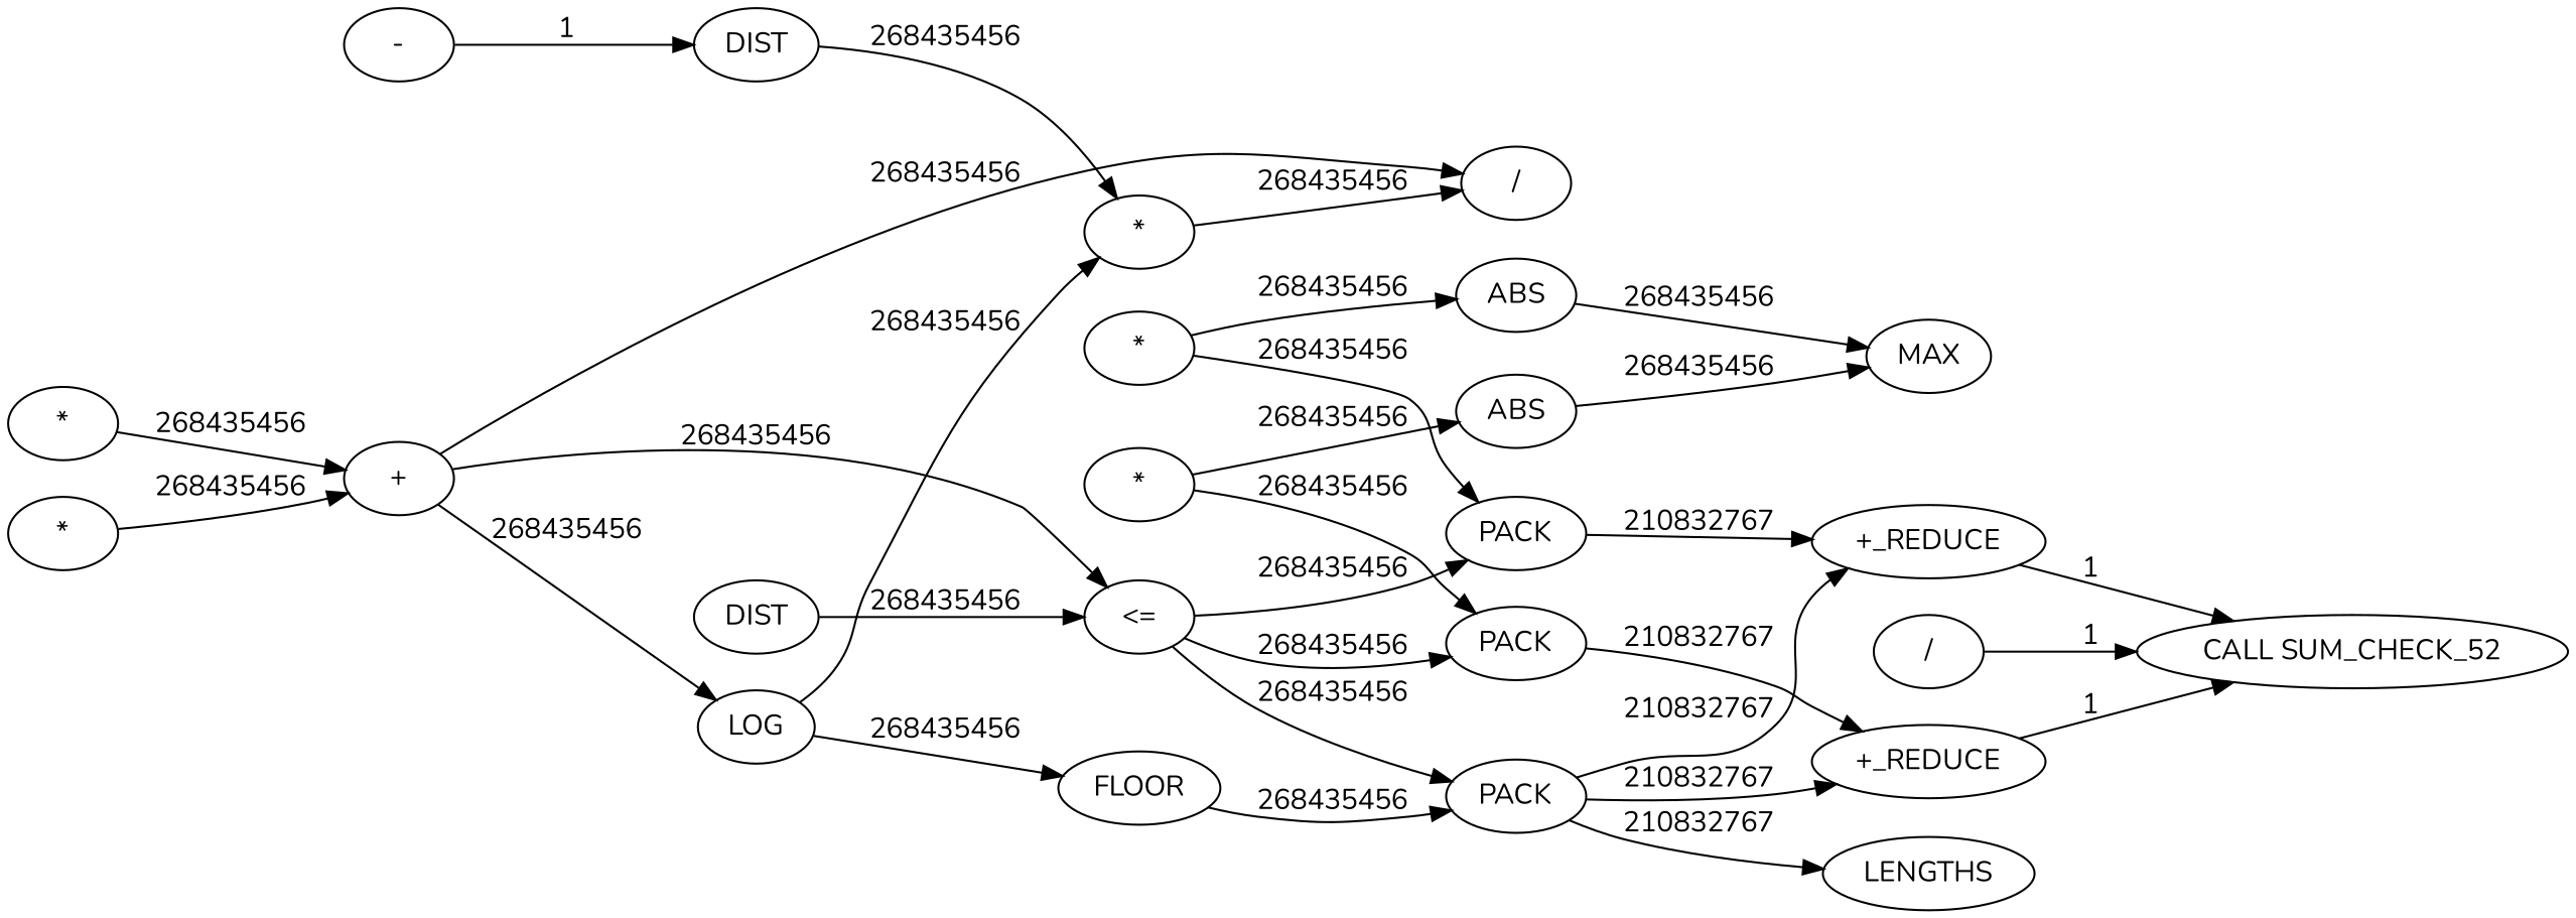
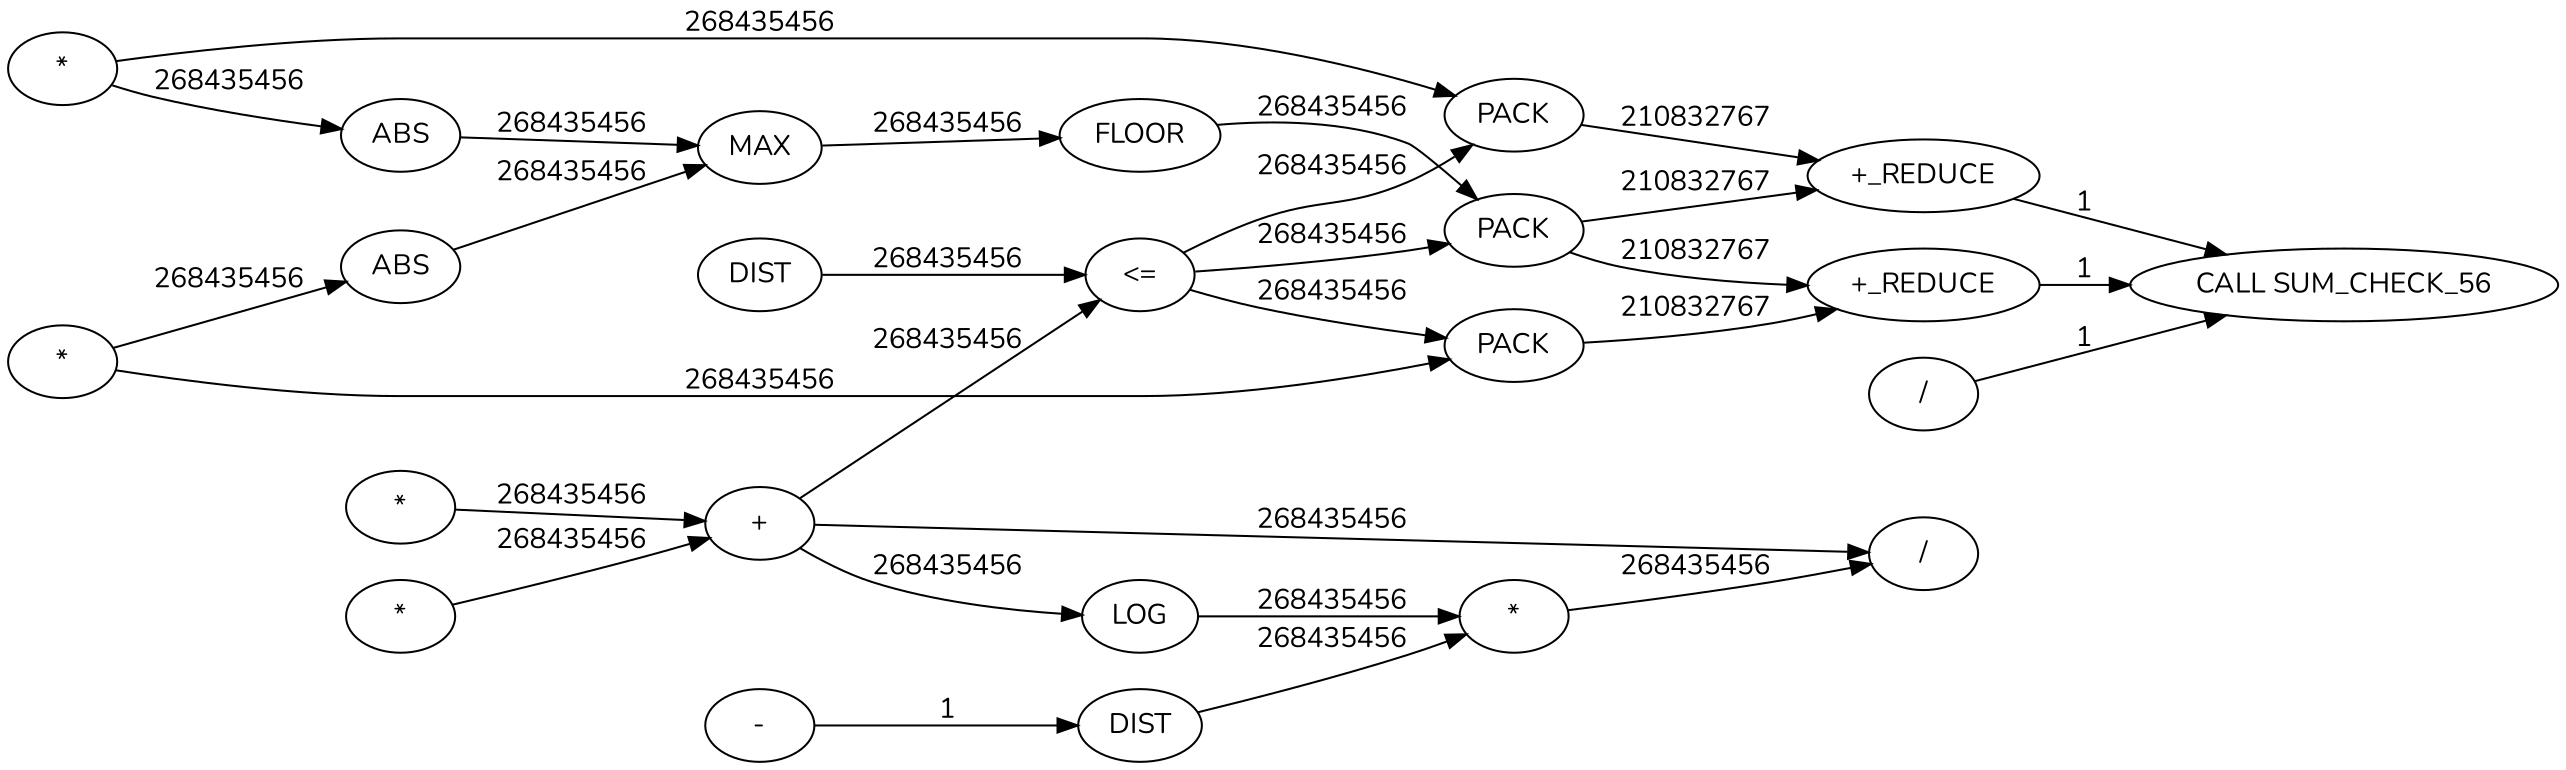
  digraph {
    fontname=Nunito
    rankdir=LR
    node [cost=473 fontname=Nunito]
    edge [cost=268435456 fontname=Nunito]
    n1 [cost=2138303269 label=PACK]
    n2 [cost=140292445 label="+_REDUCE"]
-   n3 [cost=989 label=LENGTHS]
    n4 [cost=143823261 label="+_REDUCE"]
-   n5 [cost=0 label="CALL SUM_CHECK_52"]
+   n5 [cost=0 label="CALL SUM_CHECK_56"]
    n6 [cost=618136481 label=ABS]
    n7 [cost=882539955 label=MAX]
    n8 [cost=637914632 label=FLOOR]
    n9 [label=DIST]
    n10 [cost=208651222 label="\<="]
    n11 [cost=1735628866 label=PACK]
    n12 [cost=1651440671 label=PACK]
    n13 [cost=864166012 label="/"]
    n14 [cost=630169171 label=ABS]
    n15 [cost=669909857 label="*"]
    n16 [cost=883196393 label="+"]
    n17 [cost=2880913054 label=LOG]
    n18 [cost=626346428 label="*"]
    n19 [cost=885968560 label="*"]
    n20 [cost=871118295 label="*"]
    n21 [cost=723713736 label="*"]
    n22 [label="/"]
    n23 [cost=860 label=DIST]
    n24 [cost=645 label="-"]
    n1 -> n2 [cost=210832767 label=210832767]
-   n1 -> n3 [cost=210832767 label=210832767]
    n1 -> n4 [cost=210832767 label=210832767]
    n2 -> n5 [cost=1 label=1]
    n4 -> n5 [cost=1 label=1]
    n6 -> n7 [label=268435456]
-   n17 -> n8 [label=268435456]
+   n7 -> n8 [label=268435456]
    n8 -> n1 [label=268435456]
    n9 -> n10 [label=268435456]
    n10 -> n1 [label=268435456]
    n10 -> n11 [label=268435456]
    n10 -> n12 [label=268435456]
    n11 -> n2 [cost=210832767 label=210832767]
    n12 -> n4 [cost=210832767 label=210832767]
    n14 -> n7 [label=268435456]
    n15 -> n16 [label=268435456]
    n16 -> n10 [label=268435456]
    n16 -> n13 [label=268435456]
    n16 -> n17 [label=268435456]
    n17 -> n18 [label=268435456]
    n18 -> n13 [label=268435456]
    n19 -> n11 [label=268435456]
    n19 -> n14 [label=268435456]
    n20 -> n6 [label=268435456]
    n20 -> n12 [label=268435456]
    n21 -> n16 [label=268435456]
    n22 -> n5 [cost=1 label=1]
    n23 -> n18 [label=268435456]
    n24 -> n23 [cost=1 label=1]
  }
